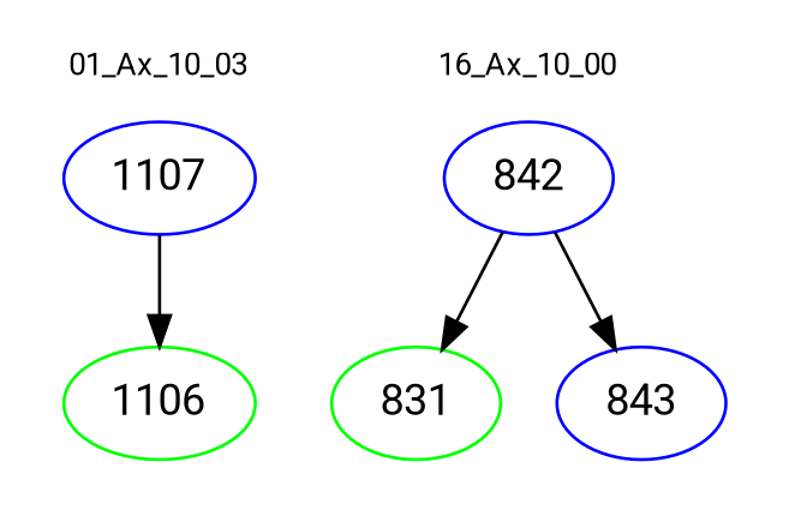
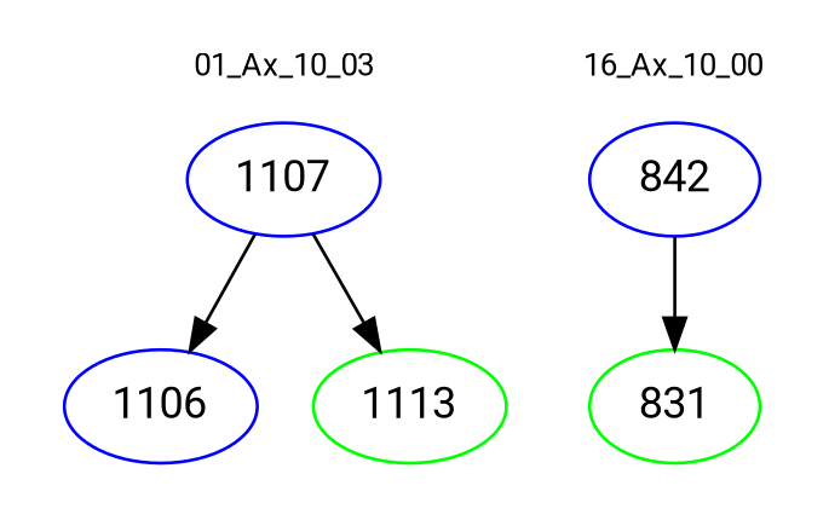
  digraph {
    fontname=Roboto
    node [color=blue fontname=Roboto]
    edge [color=black fontname=Roboto]
    n1 [label=1107]
-   n2 [color=green label=1106]
+   n2 [label=1106]
+   n3 [color=green label=1113]
    n4 [label=842]
    n5 [color=green label=831]
-   n6 [label=843]
    subgraph cluster_1 {
      color=white
      fontsize=10
      label="01_Ax_10_03"
      n1
      n2
+     n3
    }
    subgraph cluster_2 {
      color=white
      fontsize=10
      label="16_Ax_10_00"
      n4
      n5
-     n6
    }
    n1 -> n2
+   n1 -> n3
    n4 -> n5
-   n4 -> n6
  }
